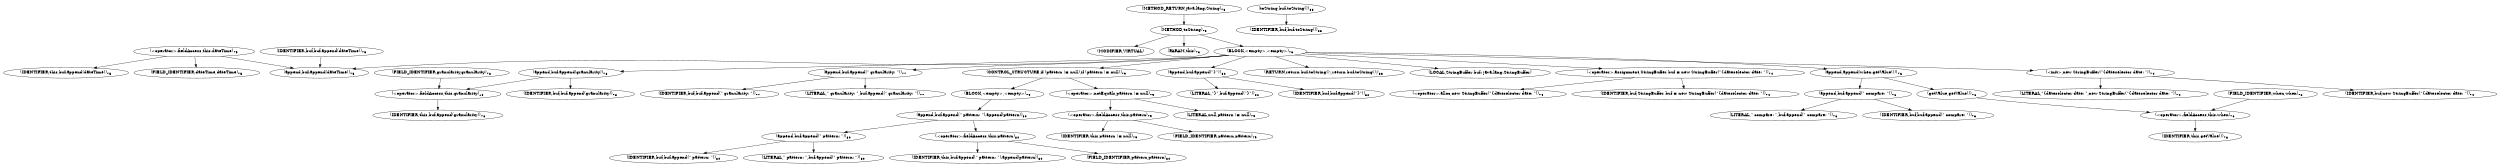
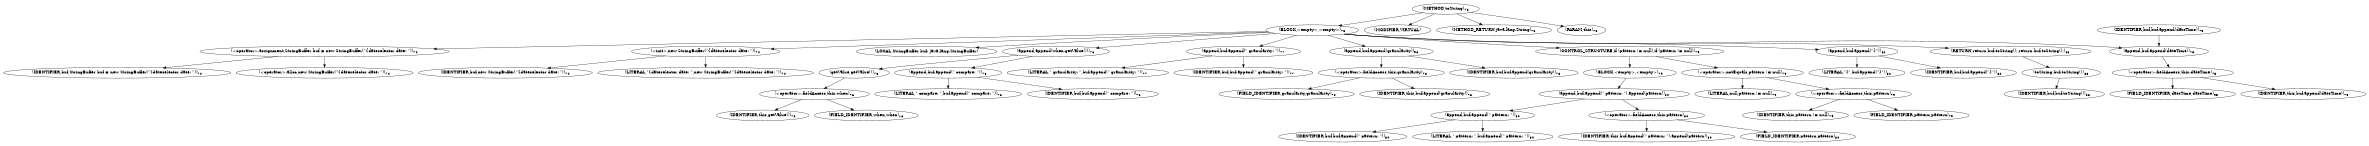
  digraph {
    n1 [label=<(METHOD,toString)<SUB>73</SUB>>]
    n2 [label=<(PARAM,this)<SUB>73</SUB>>]
    n3 [label=<(BLOCK,&lt;empty&gt;,&lt;empty&gt;)<SUB>73</SUB>>]
    n4 [label=<(MODIFIER,VIRTUAL)>]
    n5 [label=<(METHOD_RETURN,java.lang.String)<SUB>73</SUB>>]
    n6 [label=<(LOCAL,StringBuffer buf: java.lang.StringBuffer)>]
    n7 [label=<(&lt;operator&gt;.assignment,StringBuffer buf = new StringBuffer(&quot;{dateselector date: &quot;))<SUB>74</SUB>>]
    n8 [label=<(&lt;init&gt;,new StringBuffer(&quot;{dateselector date: &quot;))<SUB>74</SUB>>]
    n9 [label=<(append,buf.append(dateTime))<SUB>75</SUB>>]
    n10 [label=<(append,append(when.getValue()))<SUB>76</SUB>>]
    n11 [label=<(append,buf.append(&quot; granularity: &quot;))<SUB>77</SUB>>]
-   n12 [label=<(append,buf.append(granularity))<SUB>78</SUB>>]
+   n12 [label=<(append,buf.append(granularity))<SUB>98</SUB>>]
    n13 [label=<(CONTROL_STRUCTURE,if (pattern != null),if (pattern != null))<SUB>79</SUB>>]
    n14 [label=<(append,buf.append(&quot;}&quot;))<SUB>82</SUB>>]
    n15 [label=<(RETURN,return buf.toString();,return buf.toString();)<SUB>83</SUB>>]
    n16 [label=<(IDENTIFIER,buf,StringBuffer buf = new StringBuffer(&quot;{dateselector date: &quot;))<SUB>74</SUB>>]
    n17 [label=<(&lt;operator&gt;.alloc,new StringBuffer(&quot;{dateselector date: &quot;))<SUB>74</SUB>>]
    n18 [label=<(IDENTIFIER,buf,new StringBuffer(&quot;{dateselector date: &quot;))<SUB>74</SUB>>]
    n19 [label=<(LITERAL,&quot;{dateselector date: &quot;,new StringBuffer(&quot;{dateselector date: &quot;))<SUB>74</SUB>>]
    n20 [label=<(&lt;operator&gt;.fieldAccess,this.dateTime)<SUB>75</SUB>>]
    n21 [label=<(append,buf.append(&quot; compare: &quot;))<SUB>76</SUB>>]
    n22 [label=<(getValue,getValue())<SUB>76</SUB>>]
    n23 [label=<(IDENTIFIER,buf,buf.append(&quot; granularity: &quot;))<SUB>77</SUB>>]
    n24 [label=<(LITERAL,&quot; granularity: &quot;,buf.append(&quot; granularity: &quot;))<SUB>77</SUB>>]
    n25 [label=<(IDENTIFIER,buf,buf.append(granularity))<SUB>78</SUB>>]
-   n26 [label=<(&lt;operator&gt;.fieldAccess,this.granularity)<SUB>18</SUB>>]
+   n26 [label=<(&lt;operator&gt;.fieldAccess,this.granularity)<SUB>78</SUB>>]
    n27 [label=<(&lt;operator&gt;.notEquals,pattern != null)<SUB>79</SUB>>]
    n28 [label=<(BLOCK,&lt;empty&gt;,&lt;empty&gt;)<SUB>79</SUB>>]
    n29 [label=<(IDENTIFIER,buf,buf.append(&quot;}&quot;))<SUB>82</SUB>>]
    n30 [label=<(LITERAL,&quot;}&quot;,buf.append(&quot;}&quot;))<SUB>82</SUB>>]
    n31 [label=<(toString,buf.toString())<SUB>83</SUB>>]
    n32 [label=<(IDENTIFIER,buf,buf.append(dateTime))<SUB>75</SUB>>]
    n33 [label=<(IDENTIFIER,this,buf.append(dateTime))<SUB>75</SUB>>]
-   n34 [label=<(FIELD_IDENTIFIER,dateTime,dateTime)<SUB>75</SUB>>]
+   n34 [label=<(FIELD_IDENTIFIER,dateTime,dateTime)<SUB>95</SUB>>]
    n35 [label=<(IDENTIFIER,buf,buf.append(&quot; compare: &quot;))<SUB>76</SUB>>]
    n36 [label=<(LITERAL,&quot; compare: &quot;,buf.append(&quot; compare: &quot;))<SUB>76</SUB>>]
    n37 [label=<(&lt;operator&gt;.fieldAccess,this.when)<SUB>76</SUB>>]
    n38 [label=<(IDENTIFIER,this,getValue())<SUB>76</SUB>>]
-   n39 [label=<(FIELD_IDENTIFIER,when,when)<SUB>76</SUB>>]
+   n39 [label=<(FIELD_IDENTIFIER,when,when)<SUB>16</SUB>>]
    n40 [label=<(IDENTIFIER,this,buf.append(granularity))<SUB>78</SUB>>]
    n41 [label=<(FIELD_IDENTIFIER,granularity,granularity)<SUB>78</SUB>>]
    n42 [label=<(&lt;operator&gt;.fieldAccess,this.pattern)<SUB>79</SUB>>]
    n43 [label=<(LITERAL,null,pattern != null)<SUB>79</SUB>>]
    n44 [label=<(append,buf.append(&quot; pattern: &quot;).append(pattern))<SUB>80</SUB>>]
    n45 [label=<(IDENTIFIER,this,pattern != null)<SUB>79</SUB>>]
    n46 [label=<(FIELD_IDENTIFIER,pattern,pattern)<SUB>79</SUB>>]
    n47 [label=<(append,buf.append(&quot; pattern: &quot;))<SUB>80</SUB>>]
    n48 [label=<(&lt;operator&gt;.fieldAccess,this.pattern)<SUB>80</SUB>>]
    n49 [label=<(IDENTIFIER,buf,buf.append(&quot; pattern: &quot;))<SUB>80</SUB>>]
    n50 [label=<(LITERAL,&quot; pattern: &quot;,buf.append(&quot; pattern: &quot;))<SUB>80</SUB>>]
    n51 [label=<(IDENTIFIER,this,buf.append(&quot; pattern: &quot;).append(pattern))<SUB>80</SUB>>]
    n52 [label=<(FIELD_IDENTIFIER,pattern,pattern)<SUB>80</SUB>>]
    n53 [label=<(IDENTIFIER,buf,buf.toString())<SUB>83</SUB>>]
    n1 -> n2
    n1 -> n3
    n1 -> n4
-   n5 -> n1
+   n1 -> n5
    n3 -> n6
    n3 -> n7
    n3 -> n8
    n3 -> n9
    n3 -> n10
    n3 -> n11
    n3 -> n12
    n3 -> n13
    n3 -> n14
    n3 -> n15
    n7 -> n16
    n7 -> n17
    n8 -> n18
    n8 -> n19
-   n20 -> n9
+   n9 -> n20
    n10 -> n21
    n10 -> n22
    n11 -> n23
    n11 -> n24
    n12 -> n25
    n12 -> n26
    n13 -> n27
    n13 -> n28
    n14 -> n29
    n14 -> n30
+   n15 -> n31
    n20 -> n33
    n20 -> n34
    n21 -> n35
    n21 -> n36
    n22 -> n37
    n26 -> n40
-   n41 -> n26
+   n26 -> n41
    n27 -> n42
    n27 -> n43
    n28 -> n44
    n31 -> n53
    n32 -> n9
    n37 -> n38
-   n39 -> n37
+   n37 -> n39
    n42 -> n45
    n42 -> n46
    n44 -> n47
    n44 -> n48
    n47 -> n49
    n47 -> n50
    n48 -> n51
    n48 -> n52
  }
